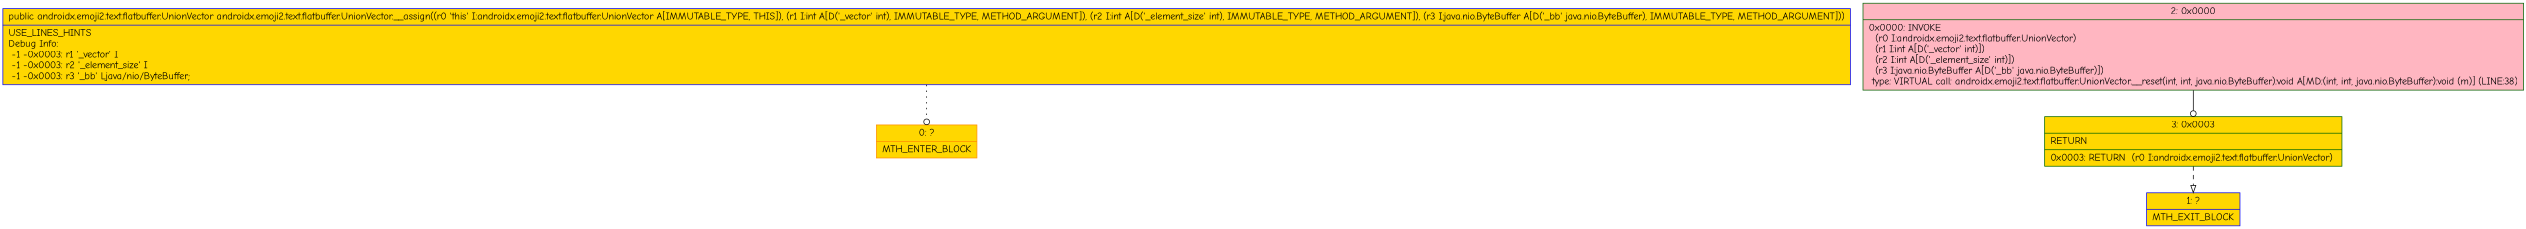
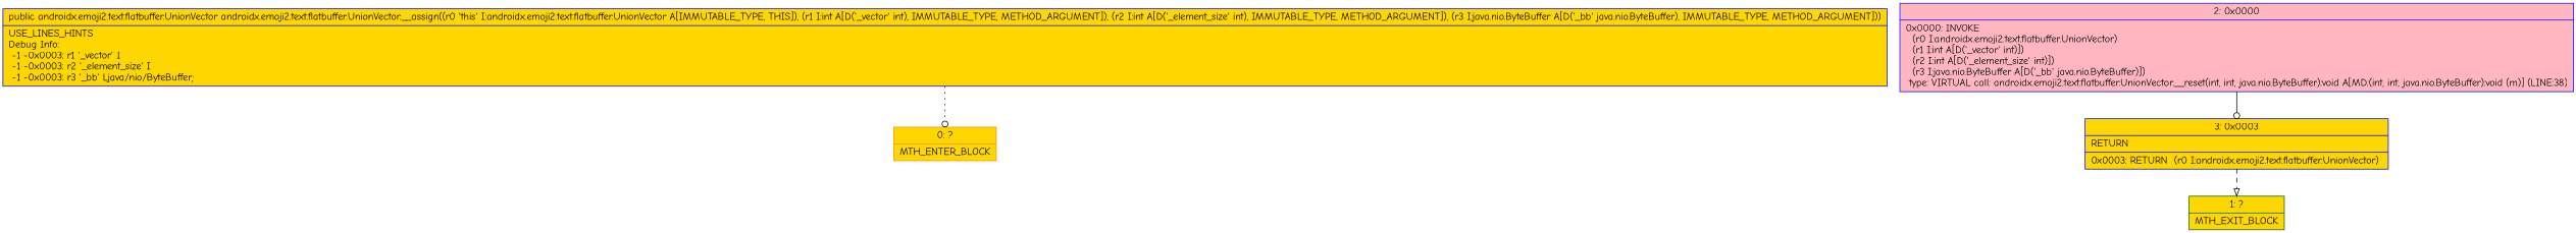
  digraph {
    fontname="Comic Neue"
    node [color=darkgreen fillcolor=gold fontname="Comic Neue" shape=record style=filled]
    edge [arrowhead=odot color=black fontname="Comic Neue"]
    n1 [color=darkorange label="{0\:\ ?|MTH_ENTER_BLOCK\l}"]
-   n2 [fillcolor=lightpink label="{2\:\ 0x0000|0x0000: INVOKE  \l  (r0 I:androidx.emoji2.text.flatbuffer.UnionVector)\l  (r1 I:int A[D('_vector' int)])\l  (r2 I:int A[D('_element_size' int)])\l  (r3 I:java.nio.ByteBuffer A[D('_bb' java.nio.ByteBuffer)])\l type: VIRTUAL call: androidx.emoji2.text.flatbuffer.UnionVector.__reset(int, int, java.nio.ByteBuffer):void A[MD:(int, int, java.nio.ByteBuffer):void (m)] (LINE:38)\l}"]
-   n3 [label="{3\:\ 0x0003|RETURN\l|0x0003: RETURN  (r0 I:androidx.emoji2.text.flatbuffer.UnionVector) \l}"]
-   n4 [color=blue label="{1\:\ ?|MTH_EXIT_BLOCK\l}"]
+   n2 [color=blue fillcolor=lightpink label="{2\:\ 0x0000|0x0000: INVOKE  \l  (r0 I:androidx.emoji2.text.flatbuffer.UnionVector)\l  (r1 I:int A[D('_vector' int)])\l  (r2 I:int A[D('_element_size' int)])\l  (r3 I:java.nio.ByteBuffer A[D('_bb' java.nio.ByteBuffer)])\l type: VIRTUAL call: androidx.emoji2.text.flatbuffer.UnionVector.__reset(int, int, java.nio.ByteBuffer):void A[MD:(int, int, java.nio.ByteBuffer):void (m)] (LINE:38)\l}"]
+   n3 [color=blue label="{3\:\ 0x0003|RETURN\l|0x0003: RETURN  (r0 I:androidx.emoji2.text.flatbuffer.UnionVector) \l}"]
+   n4 [label="{1\:\ ?|MTH_EXIT_BLOCK\l}"]
    n5 [color=blue label="{public androidx.emoji2.text.flatbuffer.UnionVector androidx.emoji2.text.flatbuffer.UnionVector.__assign((r0 'this' I:androidx.emoji2.text.flatbuffer.UnionVector A[IMMUTABLE_TYPE, THIS]), (r1 I:int A[D('_vector' int), IMMUTABLE_TYPE, METHOD_ARGUMENT]), (r2 I:int A[D('_element_size' int), IMMUTABLE_TYPE, METHOD_ARGUMENT]), (r3 I:java.nio.ByteBuffer A[D('_bb' java.nio.ByteBuffer), IMMUTABLE_TYPE, METHOD_ARGUMENT]))  | USE_LINES_HINTS\lDebug Info:\l  \-1 \-0x0003: r1 '_vector' I\l  \-1 \-0x0003: r2 '_element_size' I\l  \-1 \-0x0003: r3 '_bb' Ljava\/nio\/ByteBuffer;\l}"]
    n2 -> n3 [style=solid]
    n3 -> n4 [arrowhead=onormal style=dashed]
    n5 -> n1 [style=dotted]
  }
